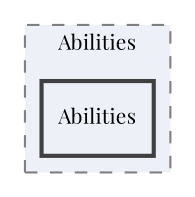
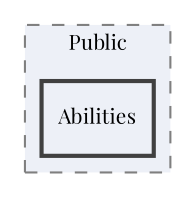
  digraph {
    compound=true
    rankdir=LR
    fontname="Playfair Display"
    n1 [color=grey25 fillcolor="#edf0f7" fontname="Playfair Display" fontsize=10 label=Abilities shape=box style="filled,bold,"]
    subgraph cluster_1 {
      bgcolor="#edf0f7"
      fontsize=10
-     label=Abilities
+     label=Public
      pencolor=grey50
      style="filled,dashed,"
      n1
    }
  }
